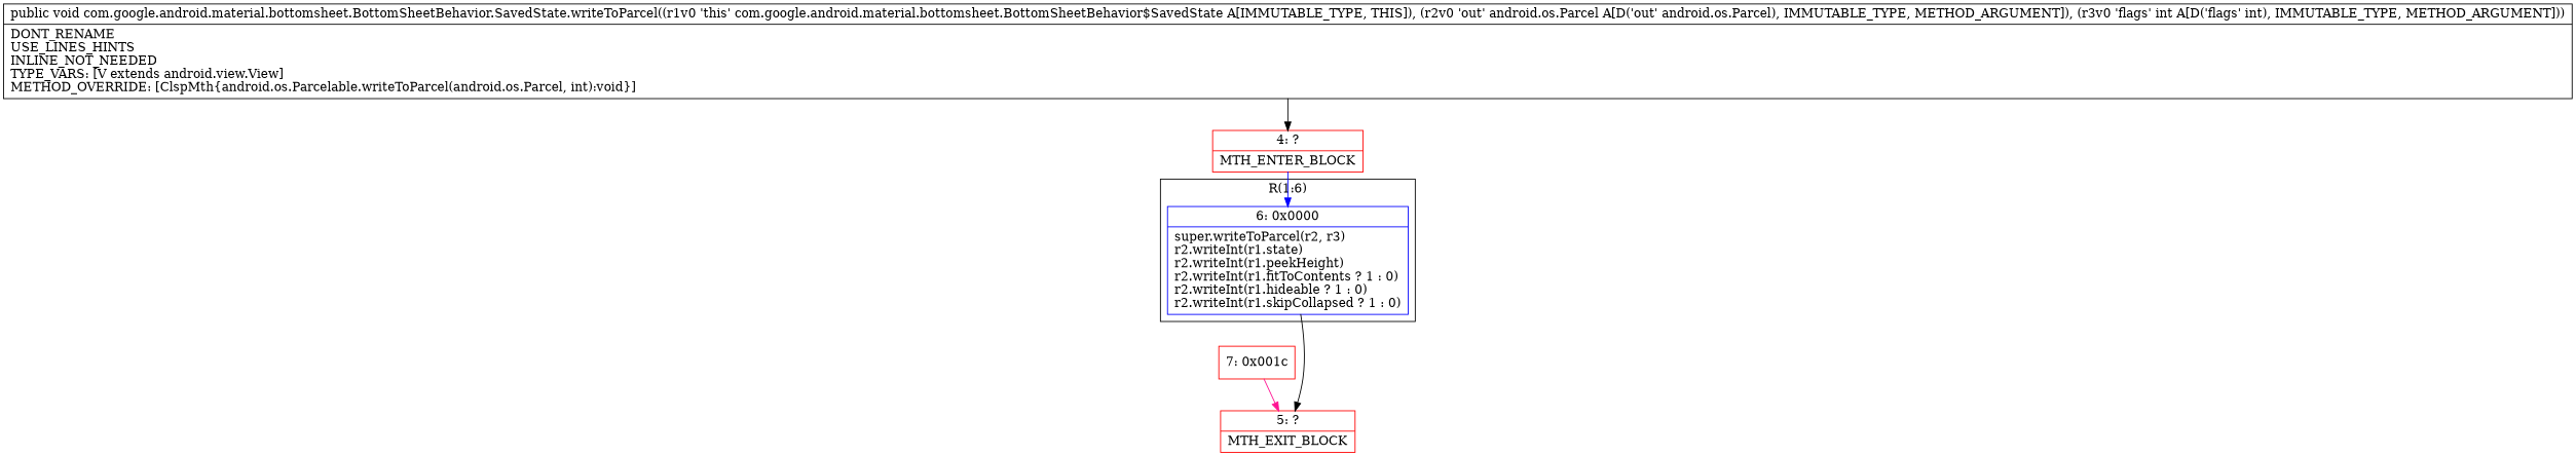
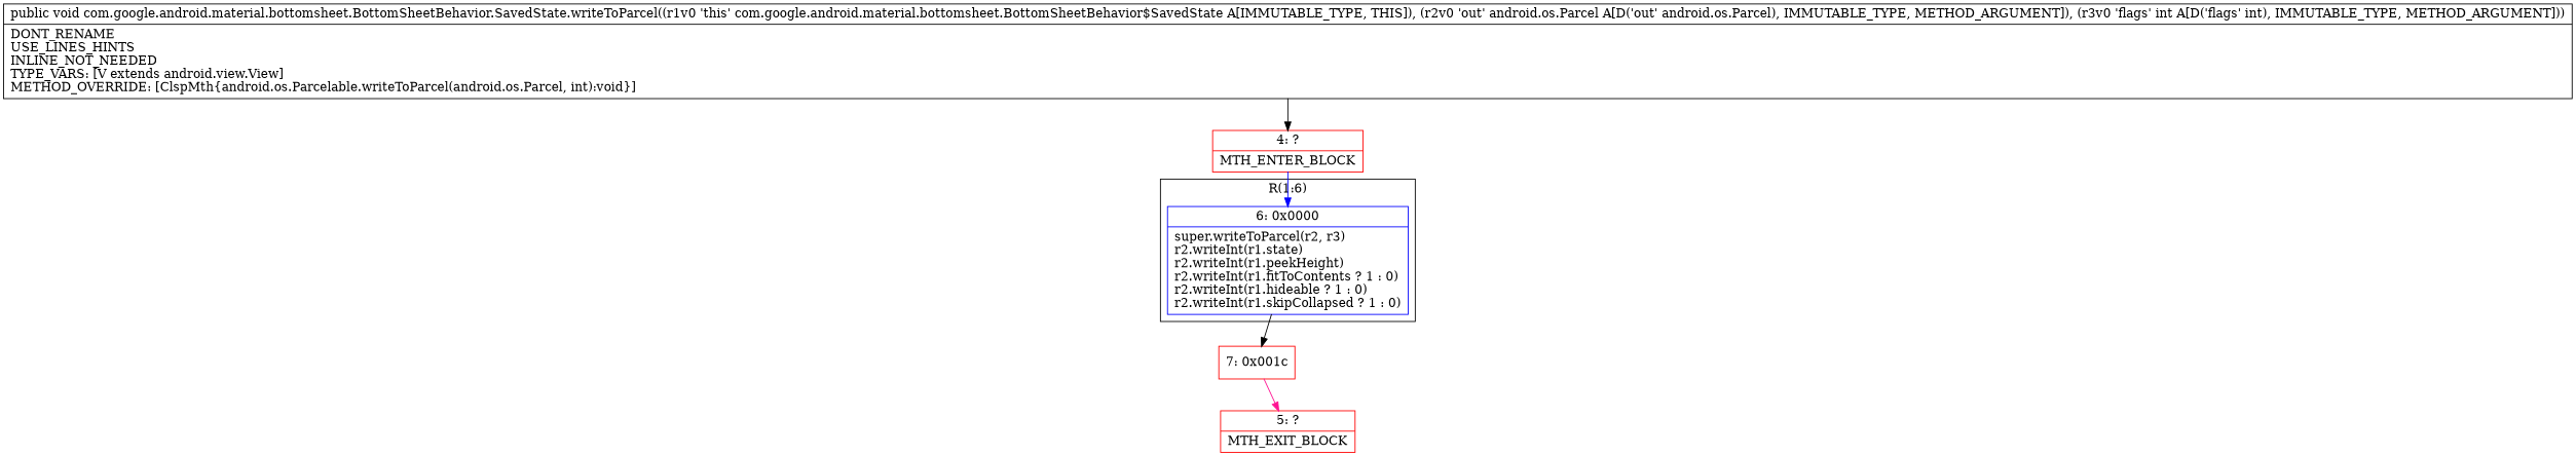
  digraph {
    node [color=red shape=record]
    edge [color=black]
    n1 [color=blue label="{6\:\ 0x0000|super.writeToParcel(r2, r3)\lr2.writeInt(r1.state)\lr2.writeInt(r1.peekHeight)\lr2.writeInt(r1.fitToContents ? 1 : 0)\lr2.writeInt(r1.hideable ? 1 : 0)\lr2.writeInt(r1.skipCollapsed ? 1 : 0)\l}"]
    n2 [label="{7\:\ 0x001c}"]
    n3 [label="{5\:\ ?|MTH_EXIT_BLOCK\l}"]
    n4 [label="{4\:\ ?|MTH_ENTER_BLOCK\l}"]
    n5 [label="{public void com.google.android.material.bottomsheet.BottomSheetBehavior.SavedState.writeToParcel((r1v0 'this' com.google.android.material.bottomsheet.BottomSheetBehavior$SavedState A[IMMUTABLE_TYPE, THIS]), (r2v0 'out' android.os.Parcel A[D('out' android.os.Parcel), IMMUTABLE_TYPE, METHOD_ARGUMENT]), (r3v0 'flags' int A[D('flags' int), IMMUTABLE_TYPE, METHOD_ARGUMENT]))  | DONT_RENAME\lUSE_LINES_HINTS\lINLINE_NOT_NEEDED\lTYPE_VARS: [V extends android.view.View]\lMETHOD_OVERRIDE: [ClspMth\{android.os.Parcelable.writeToParcel(android.os.Parcel, int):void\}]\l}" color=""]
    subgraph cluster_1 {
      label="R(1:6)"
      n1
    }
-   n1 -> n3
+   n1 -> n2
    n2 -> n3 [color=deeppink]
    n4 -> n1 [color=blue]
    n5 -> n4
  }
